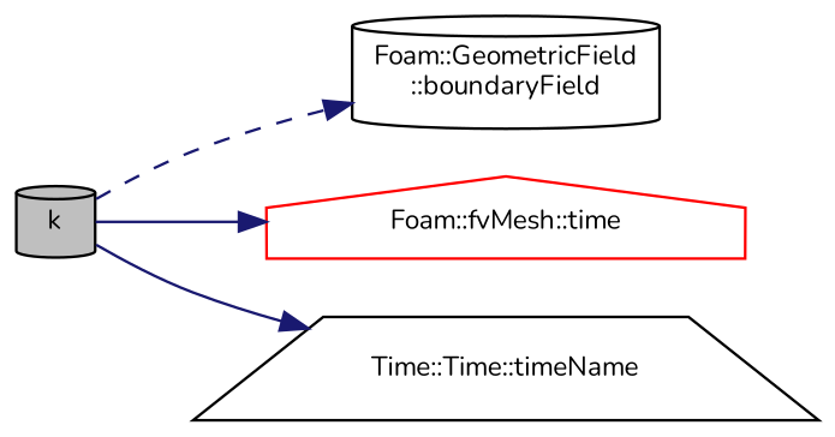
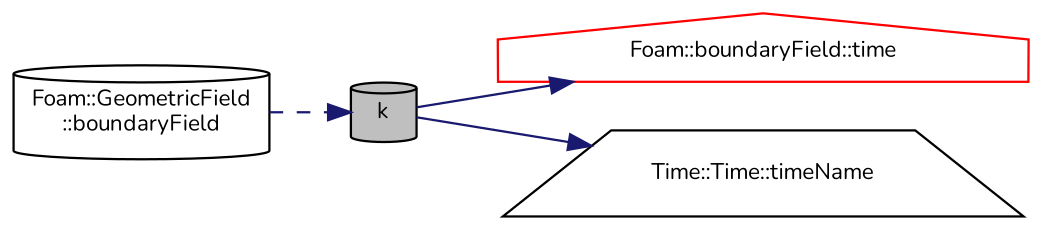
  digraph {
    fontname=Nunito
    rankdir=LR
    node [color=black fontname=Nunito fontsize=10 shape=cylinder]
    edge [color=midnightblue fontname=Nunito fontsize=10 labelfontname=FreeSans labelfontsize=10 style=solid]
    n1 [fillcolor=grey75 fontcolor=black height=0.2 label=k style=filled width=0.4]
    n2 [height=0.2 label="Foam::GeometricField\l::boundaryField" width=0.4]
-   n3 [color=red height=0.2 label="Foam::fvMesh::time" shape=house width=0.4]
+   n3 [color=red height=0.2 label="Foam::boundaryField::time" shape=house width=0.4]
    n4 [height=0.2 label="Time::Time::timeName" shape=trapezium width=0.4]
-   n1 -> n2 [style=dashed]
+   n2 -> n1 [style=dashed]
    n1 -> n3
    n1 -> n4
  }
